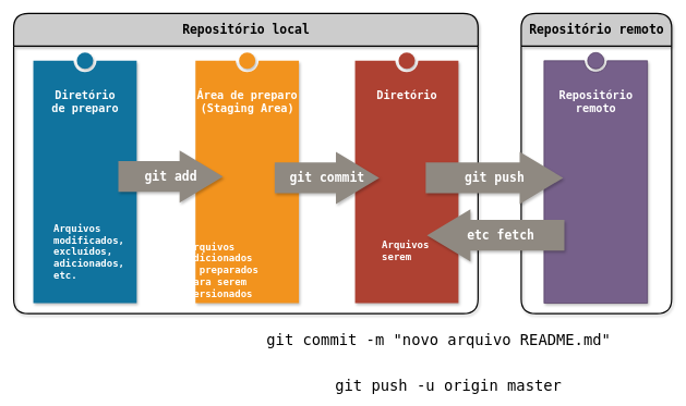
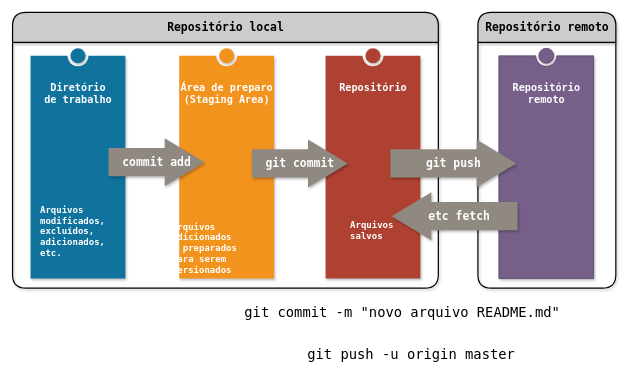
  <mxCell id="0" />
  <mxCell id="1" parent="0" />
  <mxCell id="2" value="&lt;pre&gt;&lt;b&gt;&lt;font style=&quot;font-size: 19px&quot;&gt;Repositório local&lt;/font&gt;&lt;/b&gt;&lt;/pre&gt;" style="swimlane;childLayout=stackLayout;horizontal=1;startSize=50;horizontalStack=0;rounded=1;fontSize=14;fontStyle=0;strokeWidth=2;resizeParent=0;resizeLast=1;shadow=1;dashed=0;align=center;hachureGap=4;pointerEvents=0;labelBackgroundColor=none;html=1;fillColor=#CCCCCC;" parent="1" vertex="1"><mxGeometry x="20" y="20" width="710" height="460" as="geometry" /></mxCell>
- <mxCell id="3" value="&lt;pre&gt;Diretório&lt;br&gt;de preparo&lt;br&gt;&lt;/pre&gt;" style="verticalLabelPosition=middle;verticalAlign=top;html=1;shape=mxgraph.infographic.numberedEntryVert;dy=25;strokeColor=none;fontSize=17;fontColor=#FFFFFF;align=center;labelPosition=center;spacingTop=32;fontStyle=1;fillColor=#10739E;hachureGap=4;pointerEvents=0;shadow=1;" parent="1" vertex="1"><mxGeometry x="50" y="80" width="158.095" height="384" as="geometry" /></mxCell>
+ <mxCell id="3" value="&lt;pre&gt;Diretório&lt;br&gt;de trabalho&lt;br&gt;&lt;/pre&gt;" style="verticalLabelPosition=middle;verticalAlign=top;html=1;shape=mxgraph.infographic.numberedEntryVert;dy=25;strokeColor=none;fontSize=17;fontColor=#FFFFFF;align=center;labelPosition=center;spacingTop=32;fontStyle=1;fillColor=#10739E;hachureGap=4;pointerEvents=0;shadow=1;" parent="1" vertex="1"><mxGeometry x="50" y="80" width="158.095" height="384" as="geometry" /></mxCell>
  <mxCell id="4" value="&lt;div&gt;&lt;pre&gt;Área de preparo&lt;br&gt;(Staging Area)&lt;/pre&gt;&lt;/div&gt;" style="verticalLabelPosition=middle;verticalAlign=top;html=1;shape=mxgraph.infographic.numberedEntryVert;dy=25;strokeColor=none;fontSize=17;fontColor=#FFFFFF;align=center;labelPosition=center;spacingTop=32;fontStyle=1;fillColor=#F2931E;hachureGap=4;pointerEvents=0;shadow=1;" parent="1" vertex="1"><mxGeometry x="297.976" y="80" width="158.095" height="384" as="geometry" /></mxCell>
- <mxCell id="5" value="&lt;pre&gt;Diretório&lt;/pre&gt;" style="verticalLabelPosition=middle;verticalAlign=top;html=1;shape=mxgraph.infographic.numberedEntryVert;dy=25;strokeColor=none;fontSize=17;fontColor=#FFFFFF;align=center;labelPosition=center;spacingTop=32;fontStyle=1;fillColor=#AE4132;hachureGap=4;pointerEvents=0;shadow=1;" parent="1" vertex="1"><mxGeometry x="541.952" y="80" width="158.095" height="384" as="geometry" /></mxCell>
+ <mxCell id="5" value="&lt;pre&gt;Repositório&lt;/pre&gt;" style="verticalLabelPosition=middle;verticalAlign=top;html=1;shape=mxgraph.infographic.numberedEntryVert;dy=25;strokeColor=none;fontSize=17;fontColor=#FFFFFF;align=center;labelPosition=center;spacingTop=32;fontStyle=1;fillColor=#AE4132;hachureGap=4;pointerEvents=0;shadow=1;" parent="1" vertex="1"><mxGeometry x="541.952" y="80" width="158.095" height="384" as="geometry" /></mxCell>
  <mxCell id="6" value="&lt;div&gt;&lt;pre&gt;Repositório&lt;br&gt;remoto&lt;/pre&gt;&lt;/div&gt;" style="verticalLabelPosition=middle;verticalAlign=top;html=1;shape=mxgraph.infographic.numberedEntryVert;dy=25;strokeColor=#432D57;fontSize=17;fontColor=#ffffff;align=center;labelPosition=center;spacingTop=32;fontStyle=1;fillColor=#76608a;hachureGap=4;pointerEvents=0;shadow=1;" parent="1" vertex="1"><mxGeometry x="830.905" y="80" width="158.095" height="384" as="geometry" /></mxCell>
- <mxCell id="7" value="&lt;div align=&quot;justify&quot;&gt;&lt;pre&gt;&lt;b&gt;&lt;font style=&quot;font-size: 15px&quot; color=&quot;#FFFFFF&quot;&gt;Arquivos &lt;br&gt;modificados, &lt;br&gt;excluídos, &lt;br&gt;adicionados, &lt;br&gt;etc.&lt;/font&gt;&lt;/b&gt;&lt;/pre&gt;&lt;/div&gt;" style="text;html=1;strokeColor=none;fillColor=none;align=center;verticalAlign=middle;whiteSpace=wrap;rounded=0;hachureGap=4;pointerEvents=0;" parent="1" vertex="1"><mxGeometry x="95" y="350" width="90" height="70" as="geometry" /></mxCell>
- <mxCell id="8" value="&lt;pre style=&quot;font-size: 19px&quot;&gt;&lt;font color=&quot;#FFFFFF&quot;&gt;&lt;b&gt;&lt;font style=&quot;font-size: 19px&quot;&gt;git add&lt;/font&gt;&lt;/b&gt;&lt;/font&gt;&lt;/pre&gt;" style="html=1;shadow=1;dashed=0;align=center;verticalAlign=middle;shape=mxgraph.arrows2.arrow;dy=0.41;dx=66.33;notch=0;hachureGap=4;pointerEvents=0;labelBackgroundColor=none;fillColor=#8F8981;sketch=0;strokeColor=none;" parent="1" vertex="1"><mxGeometry x="180" y="230" width="160" height="80" as="geometry" /></mxCell>
+ <mxCell id="7" value="&lt;div align=&quot;justify&quot;&gt;&lt;pre&gt;&lt;b&gt;&lt;font style=&quot;font-size: 15px&quot; color=&quot;#FFFFFF&quot;&gt;Arquivos &lt;br&gt;modificados, &lt;br&gt;excluídos, &lt;br&gt;adicionados, &lt;br&gt;etc.&lt;/font&gt;&lt;/b&gt;&lt;/pre&gt;&lt;/div&gt;" style="text;html=1;strokeColor=none;fillColor=none;align=center;verticalAlign=middle;whiteSpace=wrap;rounded=0;hachureGap=4;pointerEvents=0;" parent="1" vertex="1"><mxGeometry x="80" y="350" width="90" height="70" as="geometry" /></mxCell>
+ <mxCell id="8" value="&lt;pre style=&quot;font-size: 19px&quot;&gt;&lt;font color=&quot;#FFFFFF&quot;&gt;&lt;b&gt;&lt;font style=&quot;font-size: 19px&quot;&gt;commit add&lt;/font&gt;&lt;/b&gt;&lt;/font&gt;&lt;/pre&gt;" style="html=1;shadow=1;dashed=0;align=center;verticalAlign=middle;shape=mxgraph.arrows2.arrow;dy=0.41;dx=66.33;notch=0;hachureGap=4;pointerEvents=0;labelBackgroundColor=none;fillColor=#8F8981;sketch=0;strokeColor=none;" parent="1" vertex="1"><mxGeometry x="180" y="230" width="160" height="80" as="geometry" /></mxCell>
  <mxCell id="9" value="&lt;pre style=&quot;font-size: 19px&quot;&gt;&lt;font color=&quot;#FFFFFF&quot;&gt;&lt;b&gt;&lt;font style=&quot;font-size: 19px&quot;&gt;git commit&lt;/font&gt;&lt;/b&gt;&lt;/font&gt;&lt;/pre&gt;" style="html=1;shadow=1;dashed=0;align=center;verticalAlign=middle;shape=mxgraph.arrows2.arrow;dy=0.41;dx=66.33;notch=0;hachureGap=4;pointerEvents=0;labelBackgroundColor=none;fillColor=#8F8981;sketch=0;strokeColor=none;" parent="1" vertex="1"><mxGeometry x="419" y="232" width="160" height="80" as="geometry" /></mxCell>
  <mxCell id="10" value="" style="shape=image;html=1;verticalAlign=top;verticalLabelPosition=bottom;labelBackgroundColor=#ffffff;imageAspect=0;aspect=fixed;image=https://cdn1.iconfinder.com/data/icons/fs-icons-ubuntu-by-franksouza-/128/inode-directory.png;hachureGap=4;pointerEvents=0;shadow=1;sketch=0;strokeColor=#FFFFFF;fillColor=#FFB366;gradientColor=none;" parent="1" vertex="1"><mxGeometry x="132" y="190" width="48" height="48" as="geometry" /></mxCell>
  <mxCell id="11" value="" style="shape=image;html=1;verticalAlign=top;verticalLabelPosition=bottom;labelBackgroundColor=#ffffff;imageAspect=0;aspect=fixed;image=https://cdn4.iconfinder.com/data/icons/pc_de_hamburg_icon_pack/32x32/administrative-docs.png;hachureGap=4;pointerEvents=0;shadow=1;sketch=0;strokeColor=#FFFFFF;fillColor=#FFB366;gradientColor=none;" parent="1" vertex="1"><mxGeometry x="68" y="220" width="50" height="50" as="geometry" /></mxCell>
  <mxCell id="12" value="" style="shape=image;html=1;verticalAlign=top;verticalLabelPosition=bottom;labelBackgroundColor=#ffffff;imageAspect=0;aspect=fixed;image=https://cdn4.iconfinder.com/data/icons/Aire%20PNGs/128/Files/Images.png;hachureGap=4;pointerEvents=0;shadow=1;sketch=0;strokeColor=#FFFFFF;fillColor=#FFB366;gradientColor=none;" parent="1" vertex="1"><mxGeometry x="112" y="252" width="58" height="58" as="geometry" /></mxCell>
  <mxCell id="13" value="&lt;div align=&quot;justify&quot;&gt;&lt;pre&gt;&lt;b&gt;&lt;font style=&quot;font-size: 15px&quot; color=&quot;#FFFFFF&quot;&gt;Arquivos &lt;br&gt;adicionados &lt;br&gt;e preparados &lt;br&gt;para serem &lt;br&gt;versionados&lt;/font&gt;&lt;/b&gt;&lt;/pre&gt;&lt;/div&gt;" style="text;html=1;strokeColor=none;fillColor=none;align=center;verticalAlign=middle;whiteSpace=wrap;rounded=0;hachureGap=4;pointerEvents=0;" parent="1" vertex="1"><mxGeometry x="300" y="378" width="90" height="70" as="geometry" /></mxCell>
- <mxCell id="14" value="&lt;div align=&quot;justify&quot;&gt;&lt;pre&gt;&lt;b&gt;&lt;font style=&quot;font-size: 15px&quot; color=&quot;#FFFFFF&quot;&gt;Arquivos &lt;br&gt;serem&lt;br&gt;&lt;/font&gt;&lt;/b&gt;&lt;/pre&gt;&lt;/div&gt;" style="text;html=1;strokeColor=none;fillColor=none;align=center;verticalAlign=middle;whiteSpace=wrap;rounded=0;hachureGap=4;pointerEvents=0;" parent="1" vertex="1"><mxGeometry x="579" y="348" width="90" height="70" as="geometry" /></mxCell>
+ <mxCell id="14" value="&lt;div align=&quot;justify&quot;&gt;&lt;pre&gt;&lt;b&gt;&lt;font style=&quot;font-size: 15px&quot; color=&quot;#FFFFFF&quot;&gt;Arquivos &lt;br&gt;salvos&lt;br&gt;&lt;/font&gt;&lt;/b&gt;&lt;/pre&gt;&lt;/div&gt;" style="text;html=1;strokeColor=none;fillColor=none;align=center;verticalAlign=middle;whiteSpace=wrap;rounded=0;hachureGap=4;pointerEvents=0;" parent="1" vertex="1"><mxGeometry x="579" y="348" width="90" height="70" as="geometry" /></mxCell>
  <mxCell id="15" value="&lt;pre&gt;&lt;font style=&quot;font-size: 23px&quot;&gt;git commit -m &quot;novo arquivo README.md&quot;&lt;/font&gt;&lt;/pre&gt;" style="text;html=1;strokeColor=none;fillColor=none;align=center;verticalAlign=middle;whiteSpace=wrap;rounded=0;shadow=1;labelBackgroundColor=none;sketch=0;hachureGap=4;pointerEvents=0;" parent="1" vertex="1"><mxGeometry x="410" y="510" width="520" height="20" as="geometry" /></mxCell>
  <mxCell id="16" value="&lt;pre&gt;&lt;b&gt;&lt;font style=&quot;font-size: 19px&quot;&gt;Repositório remoto&lt;/font&gt;&lt;/b&gt;&lt;/pre&gt;" style="swimlane;childLayout=stackLayout;horizontal=1;startSize=50;horizontalStack=0;rounded=1;fontSize=14;fontStyle=0;strokeWidth=2;resizeParent=0;resizeLast=1;shadow=1;dashed=0;align=center;hachureGap=4;pointerEvents=0;labelBackgroundColor=none;html=1;fillColor=#CCCCCC;" vertex="1" parent="1"><mxGeometry x="796" y="20" width="230" height="460" as="geometry" /></mxCell>
  <mxCell id="17" value="&lt;pre style=&quot;font-size: 19px&quot;&gt;&lt;font color=&quot;#FFFFFF&quot;&gt;&lt;b&gt;&lt;font style=&quot;font-size: 19px&quot;&gt;git push&lt;/font&gt;&lt;/b&gt;&lt;/font&gt;&lt;/pre&gt;" style="html=1;shadow=1;dashed=0;align=center;verticalAlign=middle;shape=mxgraph.arrows2.arrow;dy=0.41;dx=66.33;notch=0;hachureGap=4;pointerEvents=0;labelBackgroundColor=none;fillColor=#8F8981;sketch=0;strokeColor=none;" vertex="1" parent="1"><mxGeometry x="650" y="232" width="210.05" height="80" as="geometry" /></mxCell>
  <mxCell id="18" value="" style="group" vertex="1" connectable="0" parent="1"><mxGeometry x="652" y="320" width="210.05" height="80" as="geometry" /></mxCell>
  <mxCell id="19" value="" style="html=1;shadow=1;dashed=0;align=center;verticalAlign=middle;shape=mxgraph.arrows2.arrow;dy=0.41;dx=66.33;notch=0;hachureGap=4;pointerEvents=0;labelBackgroundColor=none;fillColor=#8F8981;sketch=0;strokeColor=none;rotation=-180;direction=east;" vertex="1" parent="18"><mxGeometry width="210.05" height="80" as="geometry" /></mxCell>
  <mxCell id="20" value="&lt;pre style=&quot;font-size: 19px&quot;&gt;&lt;font color=&quot;#FFFFFF&quot;&gt;&lt;b&gt;&lt;font style=&quot;font-size: 19px&quot;&gt;etc fetch&lt;/font&gt;&lt;/b&gt;&lt;/font&gt;&lt;/pre&gt;" style="text;html=1;strokeColor=none;fillColor=none;align=center;verticalAlign=middle;whiteSpace=wrap;rounded=0;shadow=1;sketch=0;hachureGap=4;pointerEvents=0;container=1;" vertex="1" parent="18"><mxGeometry x="58" y="24" width="110.05" height="32" as="geometry" /></mxCell>
  <mxCell id="21" value="&lt;pre&gt;&lt;font style=&quot;font-size: 23px&quot;&gt;git push -u origin master&lt;/font&gt;&lt;/pre&gt;" style="text;html=1;strokeColor=none;fillColor=none;align=center;verticalAlign=middle;whiteSpace=wrap;rounded=0;shadow=1;labelBackgroundColor=none;sketch=0;hachureGap=4;pointerEvents=0;" vertex="1" parent="1"><mxGeometry x="505" y="580" width="360" height="20" as="geometry" /></mxCell>
